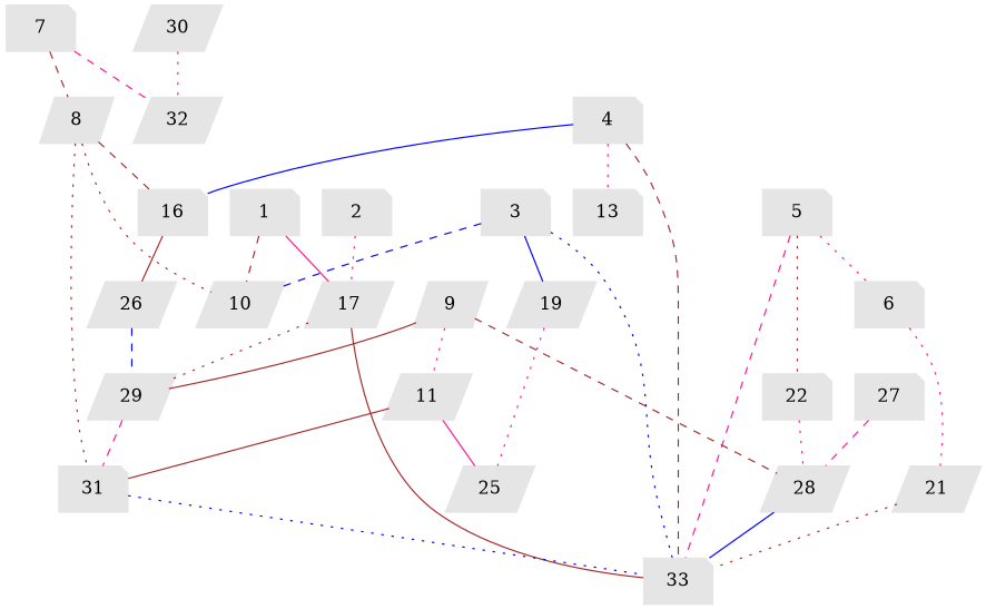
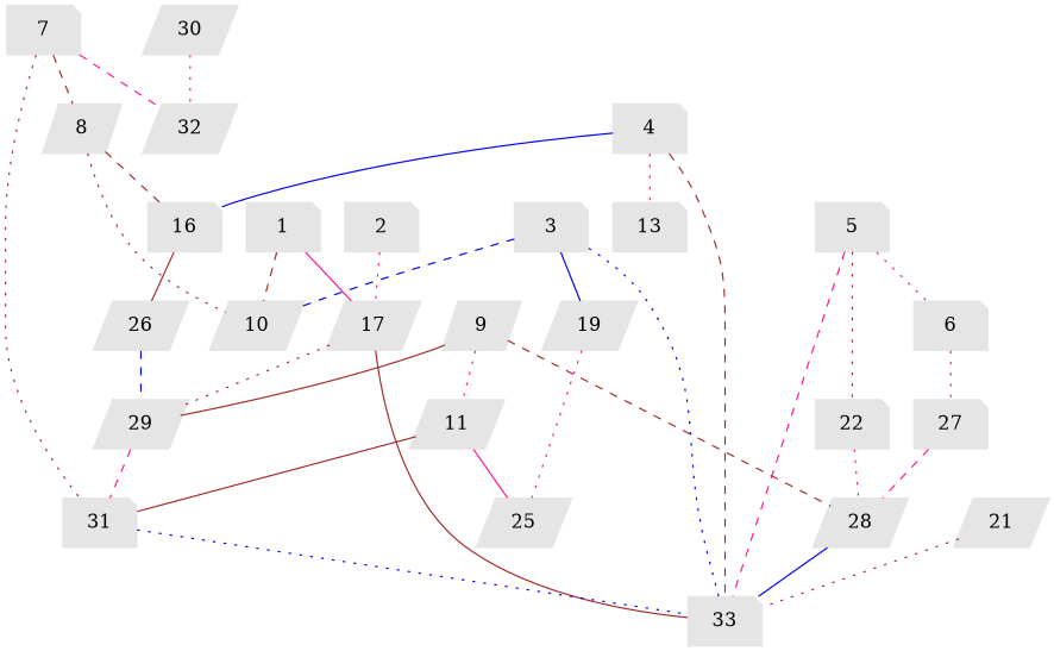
  graph {
    node [color=gray90 shape=note style=filled]
    edge [color=brown style=dotted weight=1.0]
    1
    10 [shape=parallelogram]
    17 [shape=parallelogram]
    33
    29 [shape=parallelogram]
    2
    3
    19 [shape=parallelogram]
    25 [shape=parallelogram]
    4
    13
    16
    26 [shape=parallelogram]
    5
    6
    22
    n17 [label=27]
    28 [shape=parallelogram]
    7
    8 [shape=parallelogram]
    32 [shape=parallelogram]
    31
    9 [shape=parallelogram]
    11 [shape=parallelogram]
    21 [shape=parallelogram]
    30 [shape=parallelogram]
    1 -- 10 [style=dashed]
    1 -- 17 [color=deeppink style=solid]
    17 -- 33 [style=solid]
    17 -- 29
    29 -- 31 [color=deeppink style=dashed weight=2.0]
    2 -- 17 [color=deeppink]
    3 -- 10 [color=blue style=dashed]
    3 -- 33 [color=blue]
    3 -- 19 [color=blue style=solid]
    19 -- 25 [color=deeppink]
    4 -- 33 [style=dashed]
    4 -- 13 [color=deeppink]
    4 -- 16 [color=blue style=solid]
    16 -- 26 [style=solid]
    26 -- 29 [color=blue style=dashed]
    5 -- 33 [color=deeppink style=dashed]
    5 -- 6 [color=deeppink]
    5 -- 22
-   6 -- 21 [color=deeppink]
+   6 -- n17 [color=deeppink]
    22 -- 28 [color=deeppink]
    n17 -- 28 [color=deeppink style=dashed]
    28 -- 33 [color=blue style=solid]
    7 -- 8 [style=dashed]
    7 -- 32 [color=deeppink style=dashed]
    8 -- 10
    8 -- 16 [style=dashed weight=2.0]
-   8 -- 31 [weight=2.0]
+   7 -- 31 [weight=2.0]
    31 -- 33 [color=blue]
    9 -- 29 [style=solid]
    9 -- 28 [style=dashed]
    9 -- 11 [color=deeppink]
    11 -- 25 [color=deeppink style=solid]
    11 -- 31 [style=solid]
    21 -- 33
    30 -- 32 [color=deeppink]
  }
